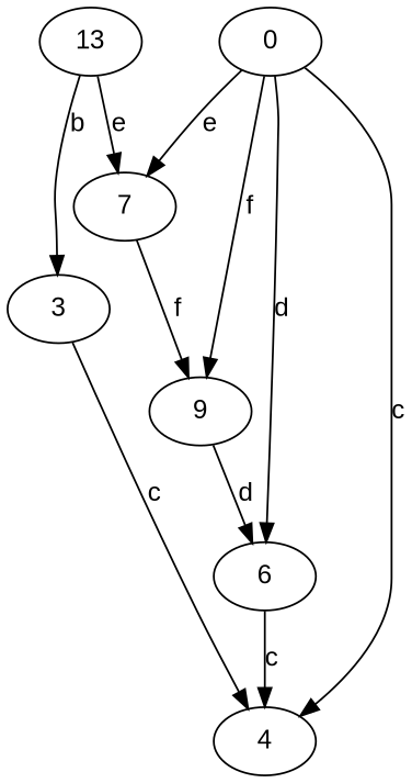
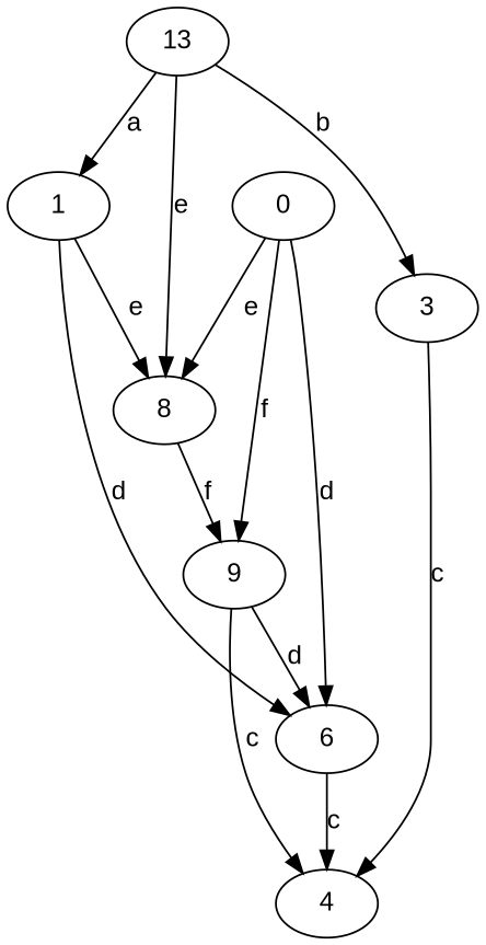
  strict digraph {
    fontname="Liberation Sans"
    node [fontname="Liberation Sans"]
    edge [fontname="Liberation Sans"]
+   1
    6
-   8 [label=7]
+   8
    4
    9
    3
    0
    13
+   1 -> 6 [label=d]
+   1 -> 8 [label=e]
    6 -> 4 [label=c]
    8 -> 9 [label=f]
    9 -> 6 [label=d]
-   0 -> 4 [label=c]
+   9 -> 4 [label=c]
    3 -> 4 [label=c]
    0 -> 6 [label=d]
    0 -> 8 [label=e]
    0 -> 9 [label=f]
+   13 -> 1 [label=a]
    13 -> 8 [label=e]
    13 -> 3 [label=b]
  }
